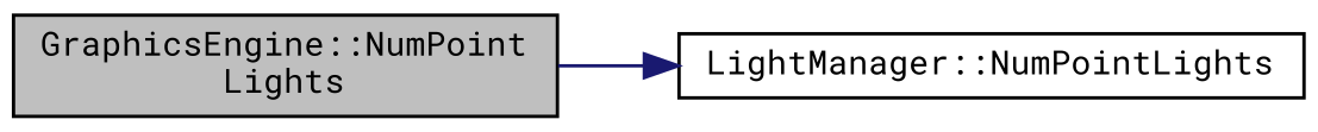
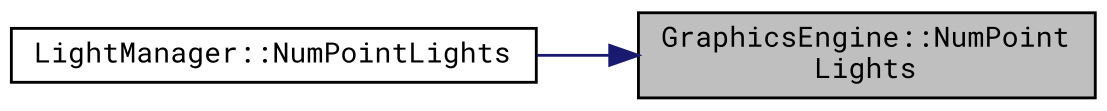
  digraph {
    rankdir=LR
    fontname="Roboto Mono"
    node [color=black fontname="Roboto Mono" fontsize=10 shape=record style=filled]
    n1 [fillcolor=grey75 fontcolor=black height=0.2 label="GraphicsEngine::NumPoint\lLights" width=0.4]
    n2 [fillcolor=white height=0.2 label="LightManager::NumPointLights" width=0.4]
-   n1 -> n2 [color=midnightblue fontname="Roboto Mono" fontsize=10 labelfontname=Helvetica labelfontsize=10 style=solid]
+   n2 -> n1 [color=midnightblue fontname="Roboto Mono" fontsize=10 labelfontname=Helvetica labelfontsize=10 style=solid]
  }
